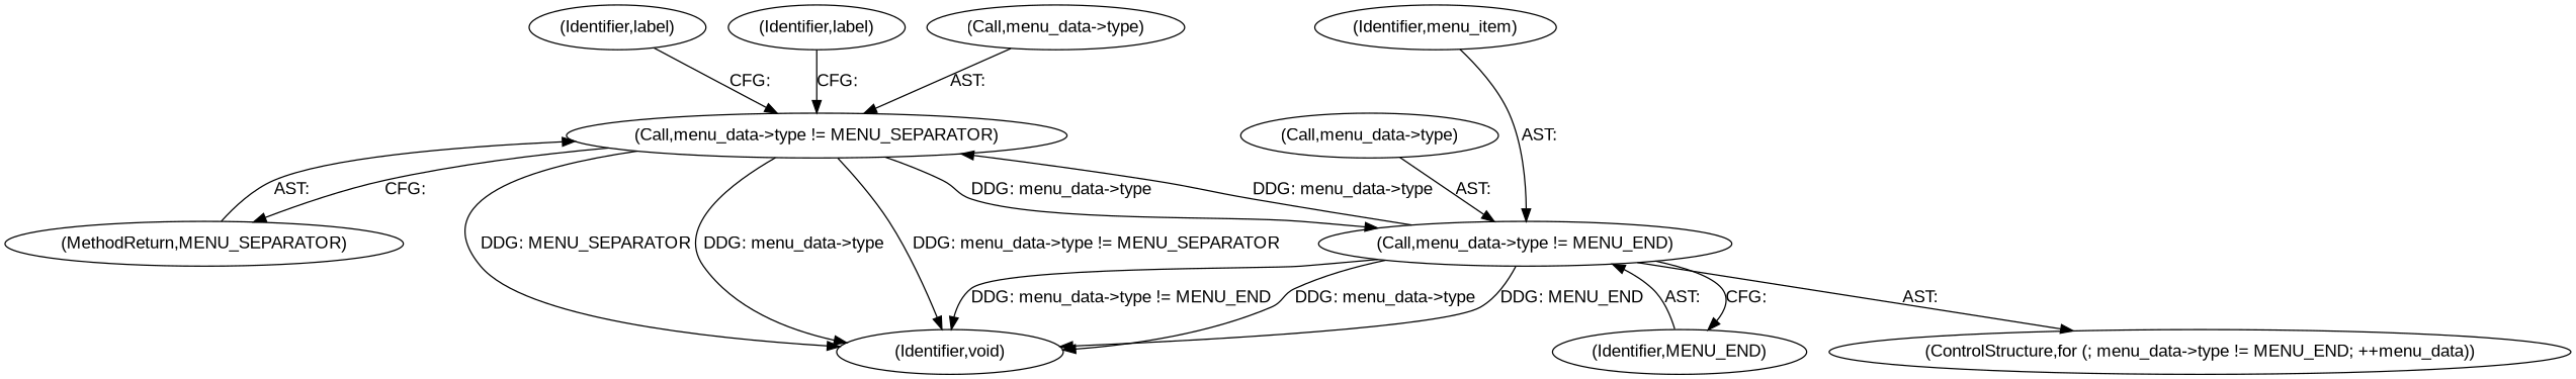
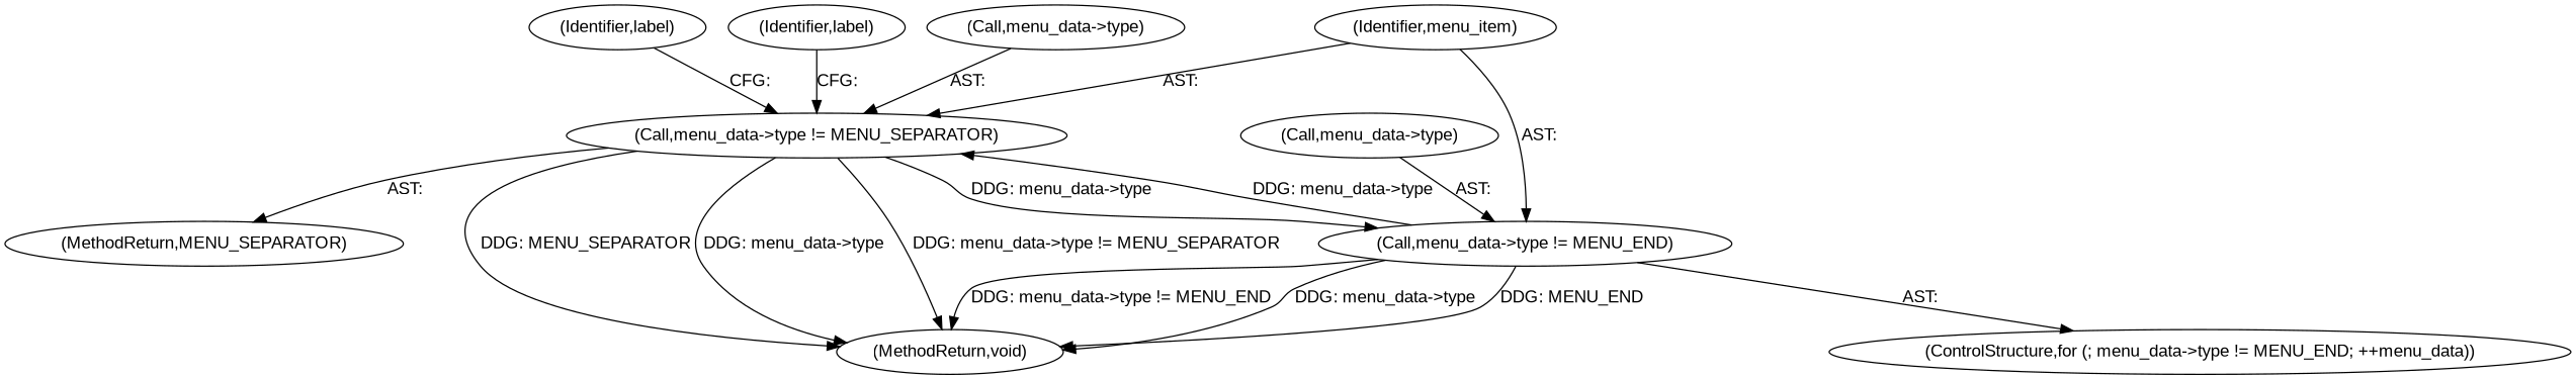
  digraph {
    fontname="Liberation Sans"
    node [fontname="Liberation Sans"]
    edge [fontname="Liberation Sans"]
    n1 [label="(Call,menu_data->type != MENU_SEPARATOR)"]
    n2 [label="(Call,menu_data->type != MENU_END)"]
-   n3 [label="(Identifier,void)"]
+   n3 [label="(MethodReturn,void)"]
    n4 [label="(MethodReturn,MENU_SEPARATOR)"]
    n5 [label="(ControlStructure,for (; menu_data->type != MENU_END; ++menu_data))"]
-   n6 [label="(Identifier,MENU_END)"]
    n7 [label="(Identifier,menu_item)"]
    n8 [label="(Call,menu_data->type)"]
    n9 [label="(Call,menu_data->type)"]
    n10 [label="(Identifier,label)"]
    n11 [label="(Identifier,label)"]
    n1 -> n2 [label="DDG: menu_data->type"]
    n1 -> n3 [label="DDG: menu_data->type != MENU_SEPARATOR"]
    n1 -> n3 [label="DDG: menu_data->type"]
    n1 -> n3 [label="DDG: MENU_SEPARATOR"]
-   n1 -> n4 [label="CFG: "]
+   n1 -> n4 [label="AST: "]
    n2 -> n1 [label="DDG: menu_data->type"]
    n2 -> n3 [label="DDG: MENU_END"]
    n2 -> n3 [label="DDG: menu_data->type != MENU_END"]
    n2 -> n3 [label="DDG: menu_data->type"]
    n2 -> n5 [label="AST: "]
-   n2 -> n6 [label="CFG: "]
-   n4 -> n1 [label="AST: "]
-   n6 -> n2 [label="AST: "]
+   n7 -> n1 [label="AST: "]
    n7 -> n2 [label="AST: "]
    n8 -> n2 [label="AST: "]
    n9 -> n1 [label="AST: "]
    n10 -> n1 [label="CFG: "]
    n11 -> n1 [label="CFG: "]
  }
